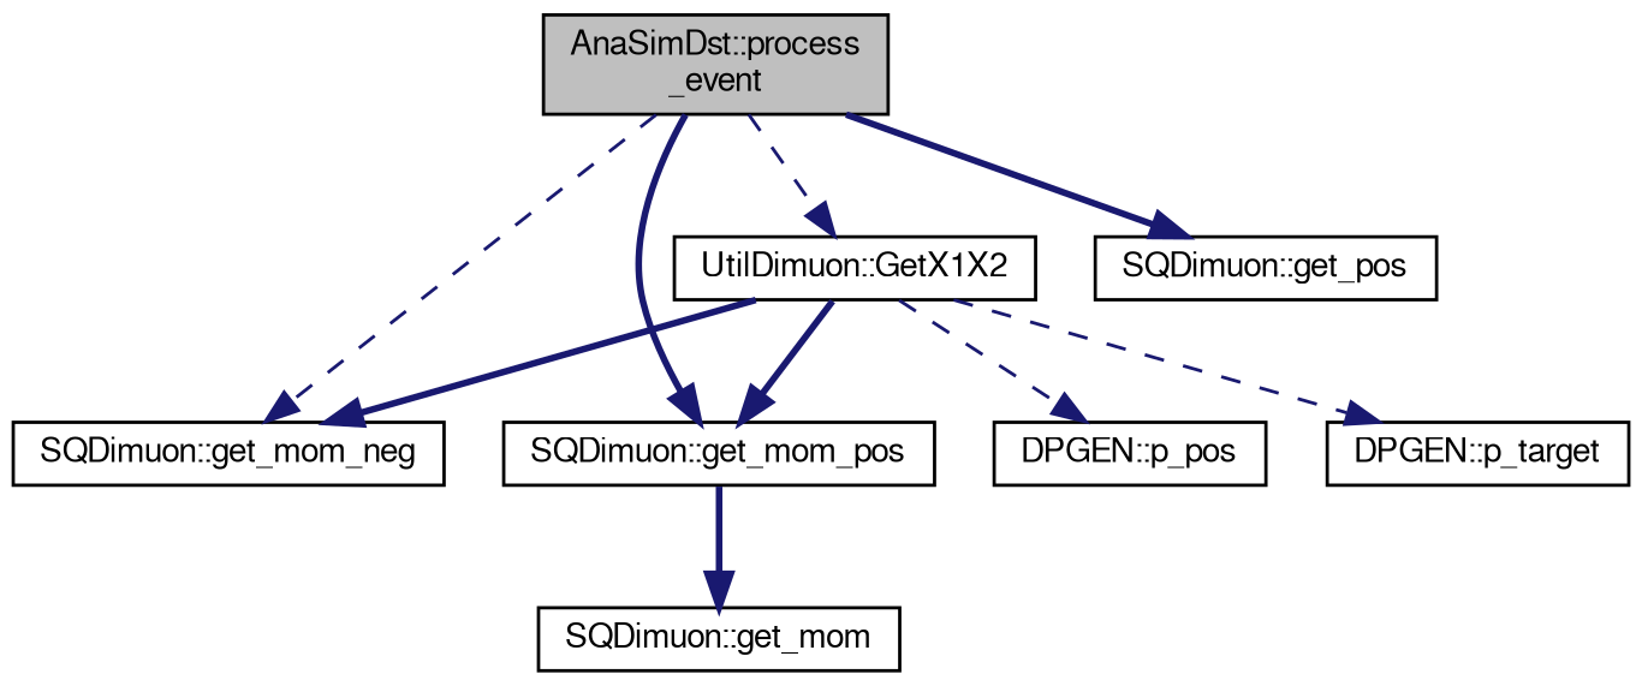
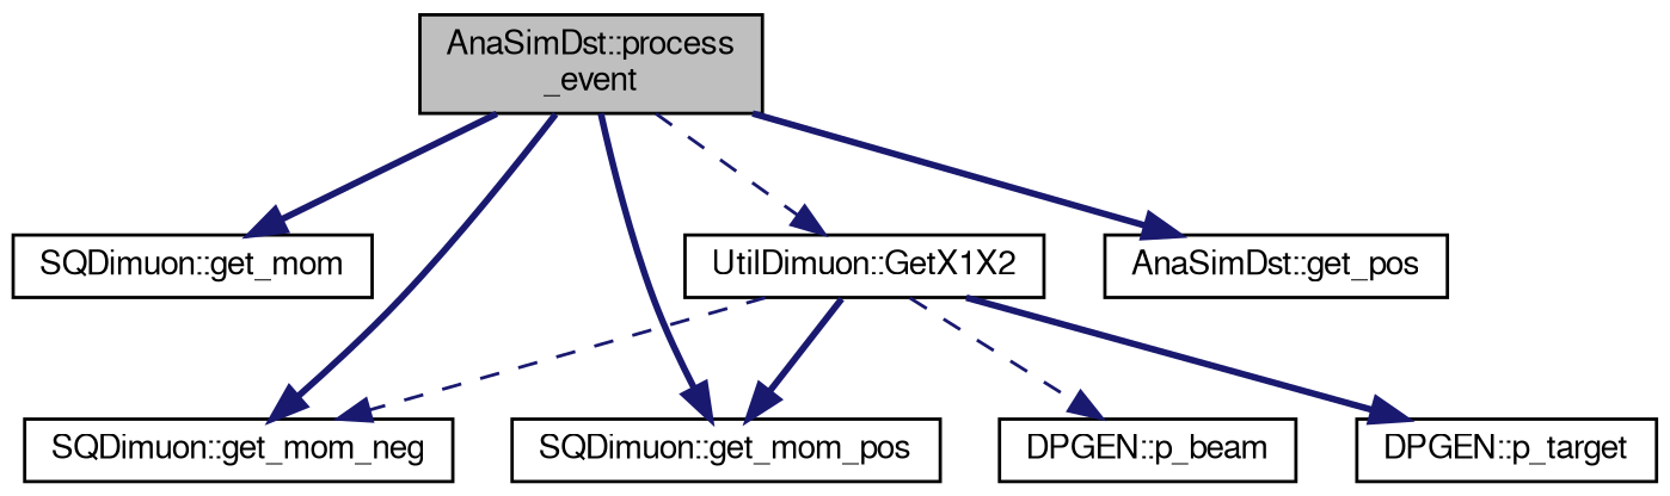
  digraph {
    rankdir=TB
    node [color=black fontname=FreeSans fontsize=10 shape=record]
    edge [color=midnightblue fontname=FreeSans fontsize=10 labelfontname=FreeSans labelfontsize=10 style=dashed]
    n1 [fillcolor=grey75 fontcolor=black height=0.2 label="AnaSimDst::process\l_event" style=filled width=0.4]
    n2 [height=0.2 label="SQDimuon::get_mom" width=0.4]
    n3 [height=0.2 label="SQDimuon::get_mom_neg" width=0.4]
    n4 [height=0.2 label="SQDimuon::get_mom_pos" width=0.4]
-   n5 [height=0.2 label="SQDimuon::get_pos" width=0.4]
+   n5 [height=0.2 label="AnaSimDst::get_pos" width=0.4]
    n6 [height=0.2 label="UtilDimuon::GetX1X2" width=0.4]
-   n7 [height=0.2 label="DPGEN::p_pos" width=0.4]
+   n7 [height=0.2 label="DPGEN::p_beam" width=0.4]
    n8 [height=0.2 label="DPGEN::p_target" width=0.4]
-   n4 -> n2 [style=bold]
-   n1 -> n3
+   n1 -> n2 [style=bold]
+   n1 -> n3 [style=bold]
    n1 -> n4 [style=bold]
    n1 -> n5 [style=bold]
    n1 -> n6
-   n6 -> n3 [style=bold]
+   n6 -> n3
    n6 -> n4 [style=bold]
    n6 -> n7
-   n6 -> n8
+   n6 -> n8 [style=bold]
  }
